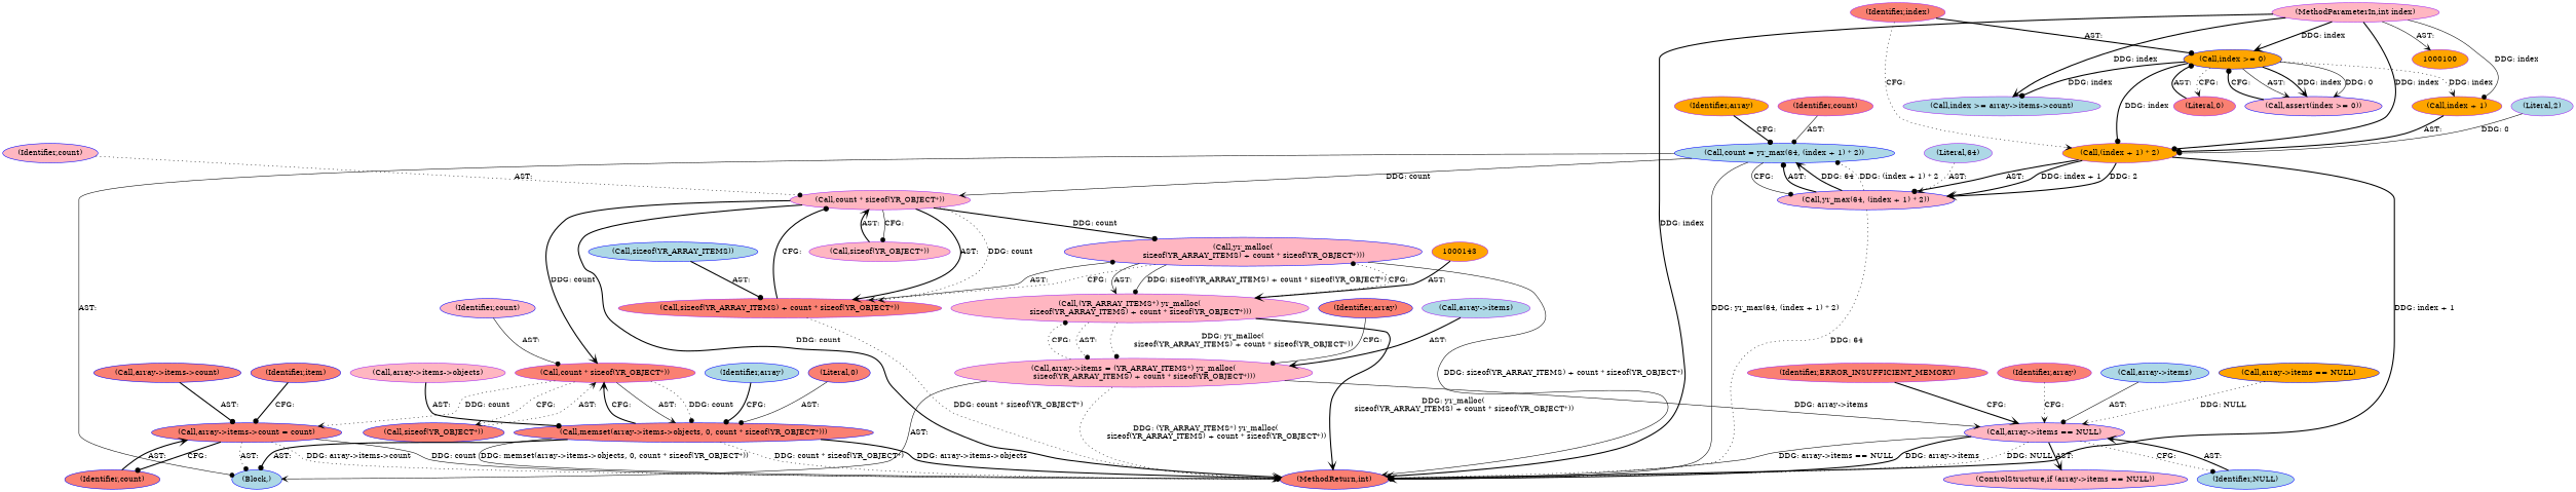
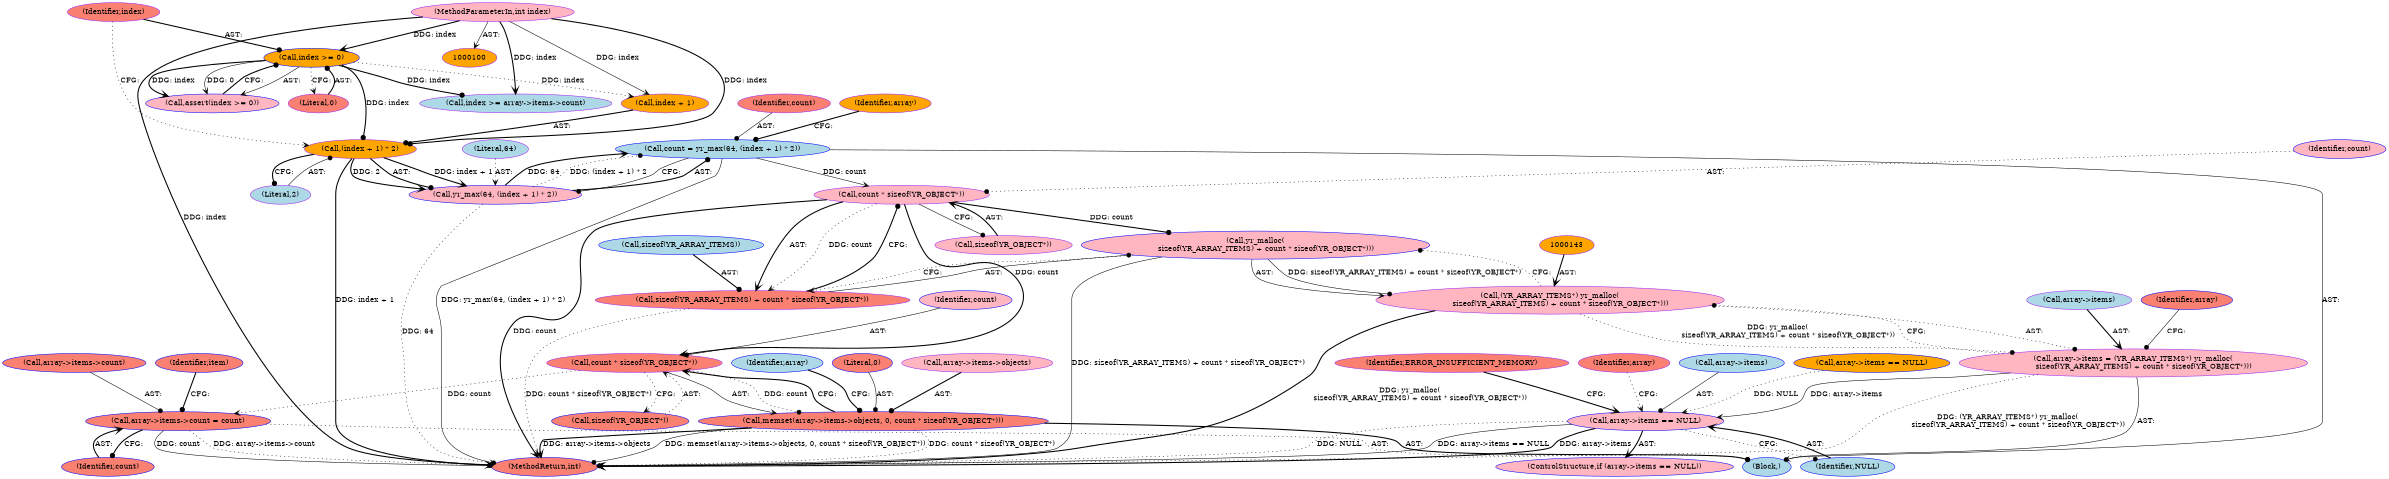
  digraph {
    node [color=blue fillcolor=salmon style=filled]
    edge [arrowhead=vee style=bold]
    n1 [color=purple fillcolor=lightpink label="(Call,count * sizeof(YR_OBJECT*))"]
    n2 [fillcolor=lightpink label="(Call,yr_malloc(\n         sizeof(YR_ARRAY_ITEMS) + count * sizeof(YR_OBJECT*)))"]
    n3 [color=purple label="(Call,sizeof(YR_ARRAY_ITEMS) + count * sizeof(YR_OBJECT*))"]
    n4 [color=purple label="(Call,count * sizeof(YR_OBJECT*))"]
    n5 [color=purple fillcolor=lightpink label="(Call,sizeof(YR_OBJECT*))"]
    n6 [label="(MethodReturn,int)"]
    n7 [color=purple fillcolor=lightpink label="(Call,(YR_ARRAY_ITEMS*) yr_malloc(\n         sizeof(YR_ARRAY_ITEMS) + count * sizeof(YR_OBJECT*)))"]
    n8 [label="(Call,memset(array->items->objects, 0, count * sizeof(YR_OBJECT*)))"]
    n9 [label="(Call,array->items->count = count)"]
    n10 [label="(Call,sizeof(YR_OBJECT*))"]
    n11 [fillcolor=lightblue label="(Call,count = yr_max(64, (index + 1) * 2))"]
    n12 [fillcolor=lightpink label="(Call,yr_max(64, (index + 1) * 2))"]
    n13 [fillcolor=lightblue label="(Block,)"]
    n14 [color=purple fillcolor=orange label="(Call,(index + 1) * 2)"]
    n15 [color=purple fillcolor=lightblue label="(Literal,2)"]
    n16 [fillcolor=orange label="(Call,index >= 0)"]
    n17 [color=purple fillcolor=lightblue label="(Call,index >= array->items->count)"]
    n18 [color=purple label="(Literal,0)"]
    n19 [fillcolor=lightpink label="(Call,assert(index >= 0))"]
    n20 [color=purple fillcolor=orange label="(Call,index + 1)"]
    n21 [color=purple fillcolor=lightpink label="(MethodParameterIn,int index)"]
    1000100 [color=purple fillcolor=orange]
    n23 [color=purple fillcolor=lightpink label="(Call,array->items = (YR_ARRAY_ITEMS*) yr_malloc(\n         sizeof(YR_ARRAY_ITEMS) + count * sizeof(YR_OBJECT*)))"]
    n24 [fillcolor=lightpink label="(Call,array->items == NULL)"]
    n25 [fillcolor=lightpink label="(ControlStructure,if (array->items == NULL))"]
    n26 [fillcolor=lightblue label="(Identifier,NULL)"]
    n27 [label="(Identifier,count)"]
    n28 [color=purple fillcolor=orange label="(Identifier,array)"]
    n29 [fillcolor=lightblue label="(Call,sizeof(YR_ARRAY_ITEMS))"]
    n30 [color=purple fillcolor=lightblue label="(Call,array->items)"]
    n31 [fillcolor=lightblue label="(Identifier,array)"]
    n32 [label="(Literal,0)"]
    n33 [color=purple label="(Identifier,array)"]
    n34 [fillcolor=lightblue label="(Call,array->items)"]
    n35 [color=purple label="(Identifier,index)"]
    n36 [label="(Identifier,item)"]
    n37 [fillcolor=lightpink label="(Identifier,count)"]
    n38 [label="(Identifier,array)"]
    n39 [color=purple label="(Identifier,count)"]
    n40 [fillcolor=orange label="(Call,array->items == NULL)"]
    n41 [color=purple fillcolor=lightpink label="(Call,array->items->objects)"]
    n42 [color=purple fillcolor=lightblue label="(Literal,64)"]
    n43 [color=purple label="(Identifier,ERROR_INSUFFICIENT_MEMORY)"]
    n44 [fillcolor=lightpink label="(Identifier,count)"]
    n45 [label="(Call,array->items->count)"]
    1000143 [color=purple fillcolor=orange]
    n1 -> n2 [arrowhead=dot label="DDG: count"]
    n1 -> n3 [label="AST: "]
    n1 -> n3 [label="DDG: count" style=dotted]
    n1 -> n4 [label="DDG: count"]
    n1 -> n5 [arrowhead=dot label="CFG: " style=solid]
    n1 -> n6 [label="DDG: count"]
    n2 -> n3 [label="CFG: " style=dotted]
    n2 -> n6 [label="DDG: sizeof(YR_ARRAY_ITEMS) + count * sizeof(YR_OBJECT*)" style=solid]
    n2 -> n7 [label="AST: " style=solid]
    n2 -> n7 [arrowhead=dot label="DDG: sizeof(YR_ARRAY_ITEMS) + count * sizeof(YR_OBJECT*)" style=solid]
    n3 -> n1 [arrowhead=dot label="CFG: "]
    n3 -> n2 [arrowhead=dot label="AST: " style=solid]
    n3 -> n6 [label="DDG: count * sizeof(YR_OBJECT*)" style=dotted]
    n4 -> n8 [label="AST: " style=solid]
    n4 -> n8 [arrowhead=dot label="DDG: count" style=dotted]
    n4 -> n9 [label="DDG: count" style=dotted]
    n4 -> n10 [label="CFG: " style=dotted]
    n5 -> n1 [label="AST: "]
    n7 -> n2 [arrowhead=dot label="CFG: " style=dotted]
    n7 -> n6 [label="DDG: yr_malloc(\n         sizeof(YR_ARRAY_ITEMS) + count * sizeof(YR_OBJECT*))"]
    n7 -> n23 [arrowhead=dot label="AST: " style=dotted]
    n7 -> n23 [arrowhead=dot label="DDG: yr_malloc(\n         sizeof(YR_ARRAY_ITEMS) + count * sizeof(YR_OBJECT*))" style=dotted]
    n8 -> n4 [label="CFG: "]
    n8 -> n6 [arrowhead=dot label="DDG: memset(array->items->objects, 0, count * sizeof(YR_OBJECT*))" style=solid]
    n8 -> n6 [label="DDG: count * sizeof(YR_OBJECT*)" style=dotted]
    n8 -> n6 [label="DDG: array->items->objects"]
    n8 -> n13 [arrowhead=dot label="AST: "]
    n9 -> n6 [label="DDG: array->items->count" style=dotted]
    n9 -> n6 [arrowhead=dot label="DDG: count" style=solid]
    n9 -> n13 [arrowhead=dot label="AST: " style=dotted]
    n9 -> n27 [arrowhead=dot label="CFG: "]
    n10 -> n4 [label="AST: " style=dotted]
    n11 -> n1 [label="DDG: count" style=solid]
    n11 -> n6 [arrowhead=dot label="DDG: yr_max(64, (index + 1) * 2)" style=solid]
    n11 -> n12 [arrowhead=dot label="CFG: " style=solid]
    n11 -> n13 [arrowhead=dot label="AST: " style=solid]
    n12 -> n6 [label="DDG: 64" style=dotted]
    n12 -> n11 [arrowhead=dot label="AST: "]
    n12 -> n11 [label="DDG: 64"]
    n12 -> n11 [arrowhead=dot label="DDG: (index + 1) * 2" style=dotted]
    n14 -> n6 [arrowhead=dot label="DDG: index + 1"]
    n14 -> n12 [arrowhead=dot label="AST: "]
    n14 -> n12 [label="DDG: index + 1"]
    n14 -> n12 [label="DDG: 2"]
-   n15 -> n14 [arrowhead=dot label="DDG: 0" style=solid]
+   n14 -> n15 [arrowhead=dot label="CFG: "]
+   n15 -> n14 [arrowhead=dot label="AST: " style=solid]
    n16 -> n14 [arrowhead=dot label="DDG: index"]
    n16 -> n17 [arrowhead=dot label="DDG: index"]
    n16 -> n18 [label="CFG: " style=dotted]
    n16 -> n19 [label="AST: " style=solid]
    n16 -> n19 [label="DDG: index"]
    n16 -> n19 [label="DDG: 0" style=solid]
    n16 -> n20 [label="DDG: index" style=dotted]
    n18 -> n16 [arrowhead=dot label="AST: "]
    n19 -> n16 [arrowhead=dot label="CFG: "]
    n20 -> n14 [arrowhead=dot label="AST: "]
    n21 -> n6 [label="DDG: index"]
    n21 -> n14 [arrowhead=dot label="DDG: index"]
    n21 -> n16 [label="DDG: index"]
    n21 -> n17 [label="DDG: index"]
-   n21 -> n20 [arrowhead=dot label="DDG: index" style=solid]
+   n21 -> n20 [label="DDG: index" style=solid]
    n21 -> 1000100 [label="AST: " style=solid]
    n23 -> n6 [arrowhead=dot label="DDG: (YR_ARRAY_ITEMS*) yr_malloc(\n         sizeof(YR_ARRAY_ITEMS) + count * sizeof(YR_OBJECT*))" style=dotted]
    n23 -> n7 [arrowhead=dot label="CFG: " style=dotted]
    n23 -> n13 [label="AST: " style=solid]
    n23 -> n24 [label="DDG: array->items" style=solid]
    n24 -> n6 [arrowhead=dot label="DDG: NULL" style=dotted]
    n24 -> n6 [label="DDG: array->items == NULL" style=solid]
    n24 -> n6 [label="DDG: array->items"]
    n24 -> n25 [label="AST: "]
    n24 -> n26 [arrowhead=dot label="CFG: " style=dotted]
    n26 -> n24 [label="AST: "]
    n27 -> n9 [label="AST: "]
    n28 -> n11 [arrowhead=dot label="CFG: "]
    n29 -> n3 [arrowhead=dot label="AST: "]
    n30 -> n23 [label="AST: "]
    n31 -> n8 [arrowhead=dot label="CFG: "]
    n32 -> n8 [arrowhead=dot label="AST: " style=solid]
    n33 -> n24 [label="CFG: " style=dotted]
    n34 -> n24 [arrowhead=dot label="AST: " style=solid]
    n35 -> n14 [label="CFG: " style=dotted]
    n35 -> n16 [arrowhead=dot label="AST: "]
    n36 -> n9 [arrowhead=dot label="CFG: "]
    n37 -> n1 [arrowhead=dot label="AST: " style=dotted]
    n38 -> n23 [arrowhead=dot label="CFG: " style=solid]
    n39 -> n11 [arrowhead=dot label="AST: " style=solid]
    n40 -> n24 [label="DDG: NULL" style=dotted]
    n41 -> n8 [arrowhead=dot label="AST: "]
    n42 -> n12 [label="AST: " style=dotted]
    n43 -> n24 [label="CFG: "]
    n44 -> n4 [arrowhead=dot label="AST: " style=solid]
-   n45 -> n9 [arrowhead=dot label="AST: "]
+   n45 -> n9 [arrowhead=dot label="AST: " style=solid]
    1000143 -> n7 [label="AST: "]
  }
